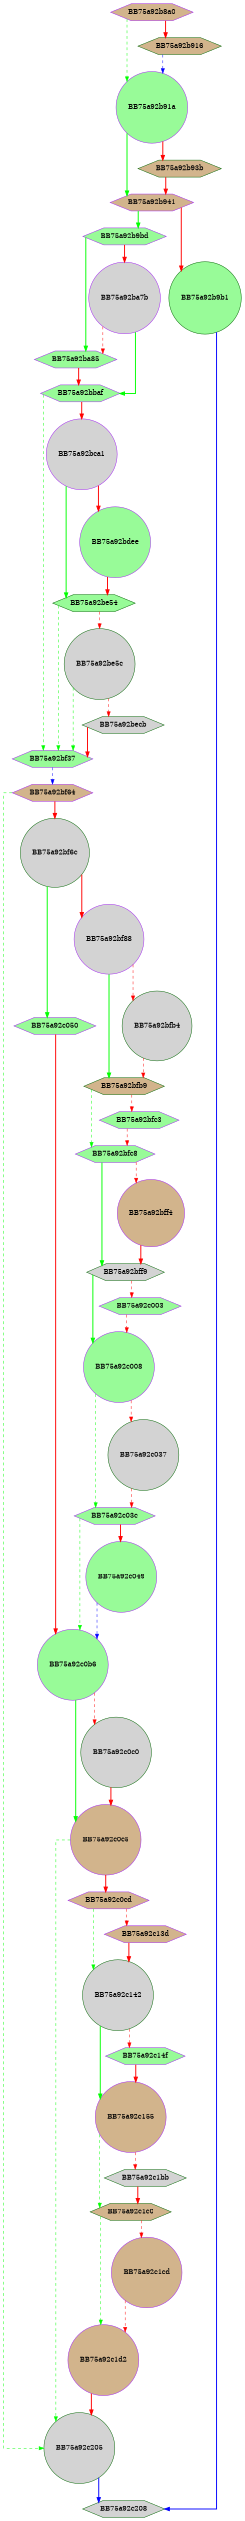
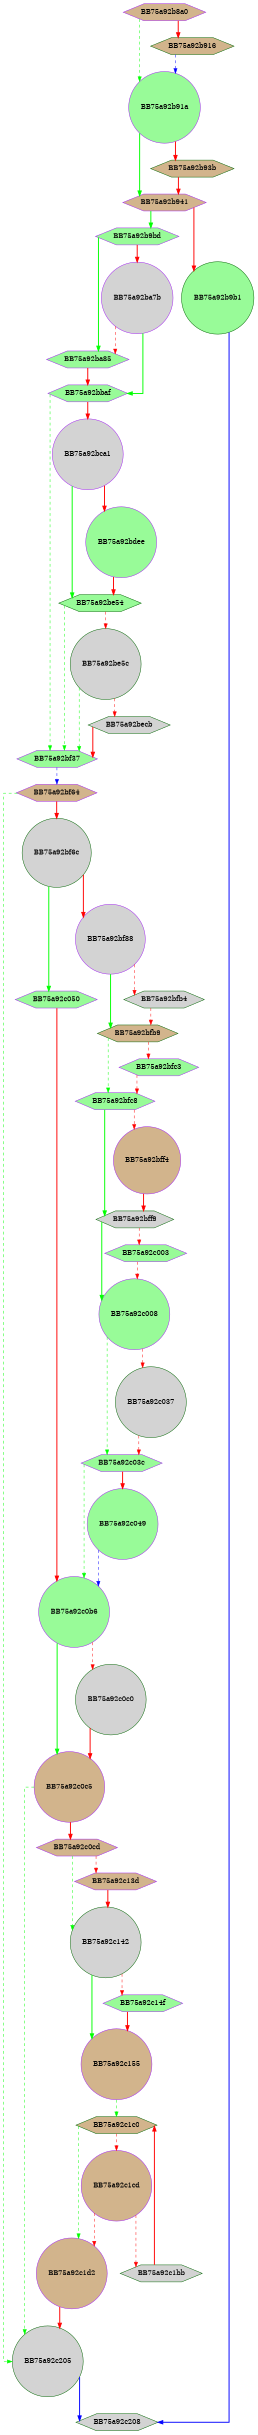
  digraph {
    splines=ortho
    node [color=purple fillcolor=palegreen shape=hexagon style=filled]
    edge [color=red style=bold]
    BB75a92b8a0 [fillcolor=tan]
    BB75a92b91a [shape=circle]
    BB75a92b916 [color=darkgreen fillcolor=tan]
    BB75a92b941 [fillcolor=tan]
    BB75a92b93b [color=darkgreen fillcolor=tan]
    BB75a92b9bd
    BB75a92b9b1 [color=darkgreen shape=circle]
    BB75a92ba85
    BB75a92ba7b [fillcolor=lightgrey shape=circle]
    BB75a92c208 [color=darkgreen fillcolor=lightgrey]
    BB75a92bbaf
    BB75a92bf37
    BB75a92bca1 [fillcolor=lightgrey shape=circle]
    BB75a92bf64 [fillcolor=tan]
    BB75a92be54 [color=darkgreen]
    BB75a92bdee [shape=circle]
    BB75a92c205 [color=darkgreen fillcolor=lightgrey shape=circle]
    BB75a92bf6c [color=darkgreen fillcolor=lightgrey shape=circle]
    BB75a92be5c [color=darkgreen fillcolor=lightgrey shape=circle]
    BB75a92becb [color=darkgreen fillcolor=lightgrey]
    BB75a92c050
    BB75a92bf88 [fillcolor=lightgrey shape=circle]
    BB75a92c0b6 [shape=circle]
    BB75a92bfb9 [color=darkgreen fillcolor=tan]
-   BB75a92bfb4 [color=darkgreen fillcolor=lightgrey shape=circle]
+   BB75a92bfb4 [color=darkgreen fillcolor=lightgrey]
    BB75a92c0c5 [fillcolor=tan shape=circle]
    BB75a92c0c0 [color=darkgreen fillcolor=lightgrey shape=circle]
    BB75a92bfc8
    BB75a92bfc3
    BB75a92bff9 [color=darkgreen fillcolor=lightgrey]
    BB75a92bff4 [fillcolor=tan shape=circle]
    BB75a92c008 [shape=circle]
    BB75a92c003
    BB75a92c03c
    BB75a92c037 [color=darkgreen fillcolor=lightgrey shape=circle]
    BB75a92c049 [shape=circle]
    BB75a92c0cd [fillcolor=tan]
    BB75a92c142 [color=darkgreen fillcolor=lightgrey shape=circle]
    BB75a92c13d [fillcolor=tan]
    BB75a92c155 [fillcolor=tan shape=circle]
    BB75a92c14f
    BB75a92c1c0 [color=darkgreen fillcolor=tan]
    BB75a92c1bb [color=darkgreen fillcolor=lightgrey]
    BB75a92c1d2 [fillcolor=tan shape=circle]
    BB75a92c1cd [fillcolor=tan shape=circle]
    BB75a92b8a0 -> BB75a92b91a [color=green style=dashed]
    BB75a92b8a0 -> BB75a92b916
    BB75a92b91a -> BB75a92b941 [color=green]
    BB75a92b91a -> BB75a92b93b
    BB75a92b916 -> BB75a92b91a [color=blue style=dashed]
    BB75a92b941 -> BB75a92b9bd [color=green]
    BB75a92b941 -> BB75a92b9b1
    BB75a92b93b -> BB75a92b941
    BB75a92b9bd -> BB75a92ba85 [color=green]
    BB75a92b9bd -> BB75a92ba7b
    BB75a92b9b1 -> BB75a92c208 [color=blue]
    BB75a92ba85 -> BB75a92bbaf
    BB75a92ba7b -> BB75a92ba85 [style=dashed]
    BB75a92ba7b -> BB75a92bbaf [color=green]
    BB75a92bbaf -> BB75a92bf37 [color=green style=dashed]
    BB75a92bbaf -> BB75a92bca1
    BB75a92bf37 -> BB75a92bf64 [color=blue style=dashed]
    BB75a92bca1 -> BB75a92be54 [color=green]
    BB75a92bca1 -> BB75a92bdee
    BB75a92bf64 -> BB75a92c205 [color=green style=dashed]
    BB75a92bf64 -> BB75a92bf6c
    BB75a92be54 -> BB75a92bf37 [color=green style=dashed]
    BB75a92be54 -> BB75a92be5c [style=dashed]
    BB75a92bdee -> BB75a92be54
    BB75a92c205 -> BB75a92c208 [color=blue]
    BB75a92bf6c -> BB75a92c050 [color=green]
    BB75a92bf6c -> BB75a92bf88
    BB75a92be5c -> BB75a92bf37 [color=green style=dashed]
    BB75a92be5c -> BB75a92becb [style=dashed]
    BB75a92becb -> BB75a92bf37
    BB75a92c050 -> BB75a92c0b6
    BB75a92bf88 -> BB75a92bfb9 [color=green]
    BB75a92bf88 -> BB75a92bfb4 [style=dashed]
    BB75a92c0b6 -> BB75a92c0c5 [color=green]
    BB75a92c0b6 -> BB75a92c0c0 [style=dashed]
    BB75a92bfb9 -> BB75a92bfc8 [color=green style=dashed]
    BB75a92bfb9 -> BB75a92bfc3 [style=dashed]
    BB75a92bfb4 -> BB75a92bfb9 [style=dashed]
    BB75a92c0c5 -> BB75a92c205 [color=green style=dashed]
    BB75a92c0c5 -> BB75a92c0cd
    BB75a92c0c0 -> BB75a92c0c5
    BB75a92bfc8 -> BB75a92bff9 [color=green]
    BB75a92bfc8 -> BB75a92bff4 [style=dashed]
    BB75a92bfc3 -> BB75a92bfc8 [style=dashed]
    BB75a92bff9 -> BB75a92c008 [color=green]
    BB75a92bff9 -> BB75a92c003 [style=dashed]
    BB75a92bff4 -> BB75a92bff9
    BB75a92c008 -> BB75a92c03c [color=green style=dashed]
    BB75a92c008 -> BB75a92c037 [style=dashed]
    BB75a92c003 -> BB75a92c008 [style=dashed]
    BB75a92c03c -> BB75a92c0b6 [color=green style=dashed]
    BB75a92c03c -> BB75a92c049
    BB75a92c037 -> BB75a92c03c [style=dashed]
    BB75a92c049 -> BB75a92c0b6 [color=blue style=dashed]
    BB75a92c0cd -> BB75a92c142 [color=green style=dashed]
    BB75a92c0cd -> BB75a92c13d [style=dashed]
    BB75a92c142 -> BB75a92c155 [color=green]
    BB75a92c142 -> BB75a92c14f [style=dashed]
    BB75a92c13d -> BB75a92c142
    BB75a92c155 -> BB75a92c1c0 [color=green style=dashed]
-   BB75a92c155 -> BB75a92c1bb [style=dashed]
+   BB75a92c1cd -> BB75a92c1bb [style=dashed]
    BB75a92c14f -> BB75a92c155
    BB75a92c1c0 -> BB75a92c1d2 [color=green style=dashed]
    BB75a92c1c0 -> BB75a92c1cd [style=dashed]
    BB75a92c1bb -> BB75a92c1c0
    BB75a92c1d2 -> BB75a92c205
    BB75a92c1cd -> BB75a92c1d2 [style=dashed]
  }
